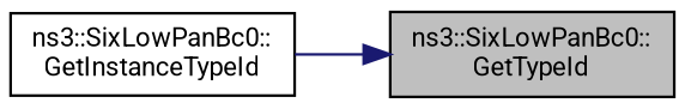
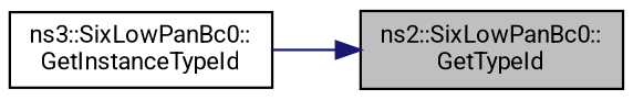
  digraph {
    rankdir=RL
    fontname=Roboto
    node [color=black fontname=Roboto fontsize=10 shape=record style=filled]
-   n1 [fillcolor=grey75 fontcolor=black height=0.2 label="ns3::SixLowPanBc0::\lGetTypeId" width=0.4]
+   n1 [fillcolor=grey75 fontcolor=black height=0.2 label="ns2::SixLowPanBc0::\lGetTypeId" width=0.4]
    n2 [fillcolor=white height=0.2 label="ns3::SixLowPanBc0::\lGetInstanceTypeId" width=0.4]
    n1 -> n2 [color=midnightblue dir=back fontname=Roboto fontsize=10 labelfontname=Helvetica labelfontsize=10 style=solid]
  }
